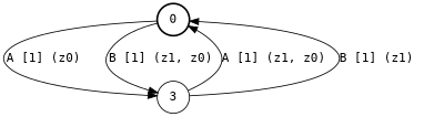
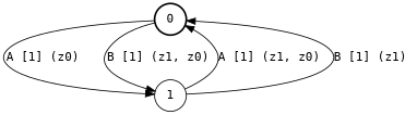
  digraph {
    fontname="DejaVu Sans Mono"
    node [shape=circle fontname="DejaVu Sans Mono"]
    edge [fontname="DejaVu Sans Mono"]
    0 [style=bold]
-   1 [label=3]
+   1
    0 -> 1 [label="A [1] (z0) "]
    0 -> 1 [label="B [1] (z1, z0) "]
    1 -> 0 [label="A [1] (z1, z0) "]
    1 -> 0 [label="B [1] (z1) "]
  }
